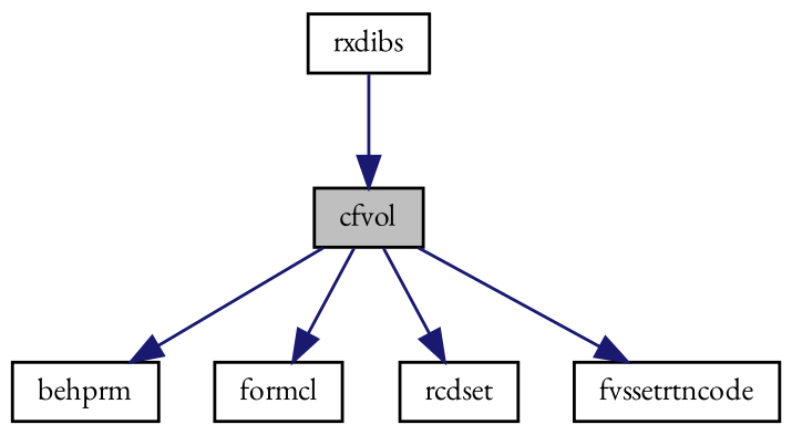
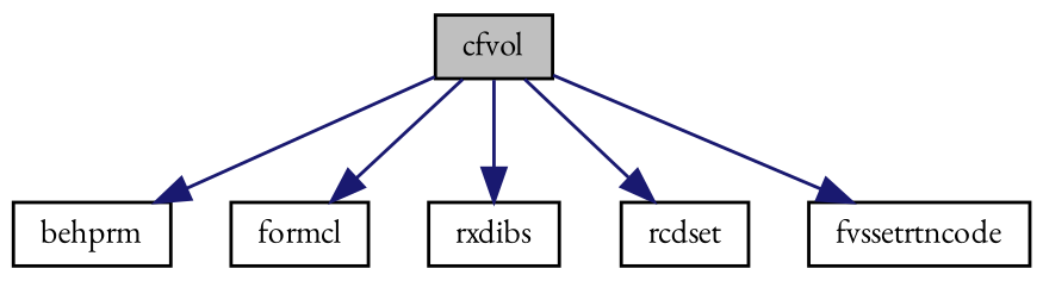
  digraph {
    fontname="EB Garamond"
    rankdir=TB
    node [color=black fillcolor=white fontname="EB Garamond" fontsize=10 shape=record style=filled]
    edge [color=midnightblue fontname="EB Garamond" fontsize=10 labelfontname=Helvetica labelfontsize=10 style=solid]
    n1 [fillcolor=grey75 fontcolor=black height=0.2 label=cfvol width=0.4]
    n2 [height=0.2 label=behprm width=0.4]
    n3 [height=0.2 label=formcl width=0.4]
    n4 [height=0.2 label=rxdibs width=0.4]
    n5 [height=0.2 label=rcdset width=0.4]
    n6 [height=0.2 label=fvssetrtncode width=0.4]
    n1 -> n2
    n1 -> n3
-   n4 -> n1
+   n1 -> n4
    n1 -> n5
    n1 -> n6
  }
